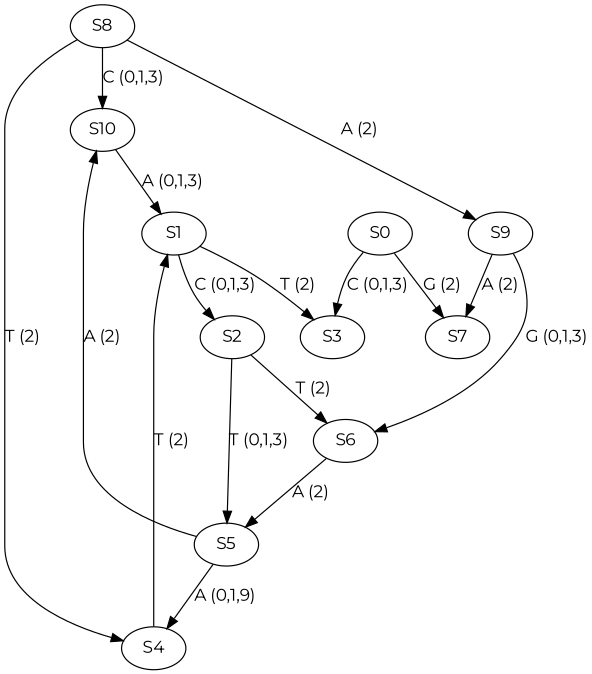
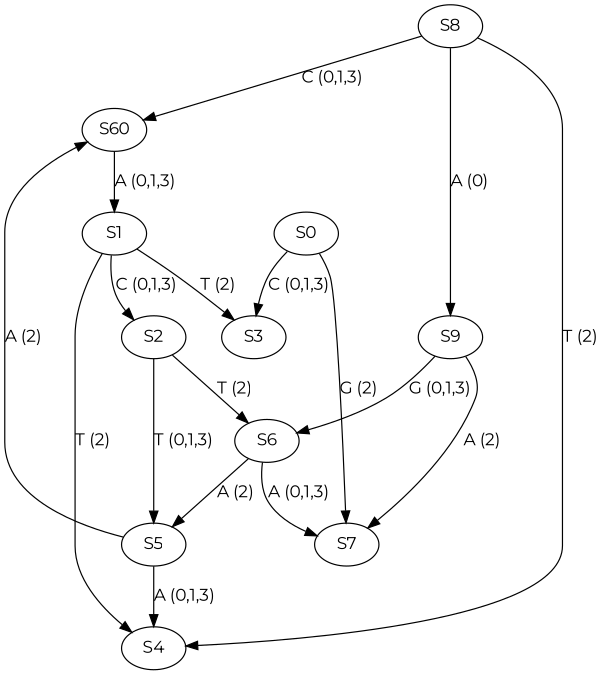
  strict digraph {
    fontname=Montserrat
    node [fontname=Montserrat]
    edge [fontname=Montserrat]
    S8
-   S10
+   S10 [label=S60]
    S4
    S9
    S1
    S6
    S7
    S2
    S3
    S5
    S0
    S8 -> S10 [label="C (0,1,3)"]
    S8 -> S4 [label="T (2)"]
-   S8 -> S9 [label="A (2)"]
+   S8 -> S9 [label="A (0)"]
    S10 -> S1 [label="A (0,1,3)"]
-   S4 -> S1 [label="T (2)"]
+   S1 -> S4 [label="T (2)"]
    S9 -> S6 [label="G (0,1,3)"]
    S9 -> S7 [label="A (2)"]
    S1 -> S2 [label="C (0,1,3)"]
    S1 -> S3 [label="T (2)"]
+   S6 -> S7 [label="A (0,1,3)"]
    S6 -> S5 [label="A (2)"]
    S2 -> S6 [label="T (2)"]
    S2 -> S5 [label="T (0,1,3)"]
    S5 -> S10 [label="A (2)"]
-   S5 -> S4 [label="A (0,1,9)"]
+   S5 -> S4 [label="A (0,1,3)"]
    S0 -> S7 [label="G (2)"]
    S0 -> S3 [label="C (0,1,3)"]
  }
